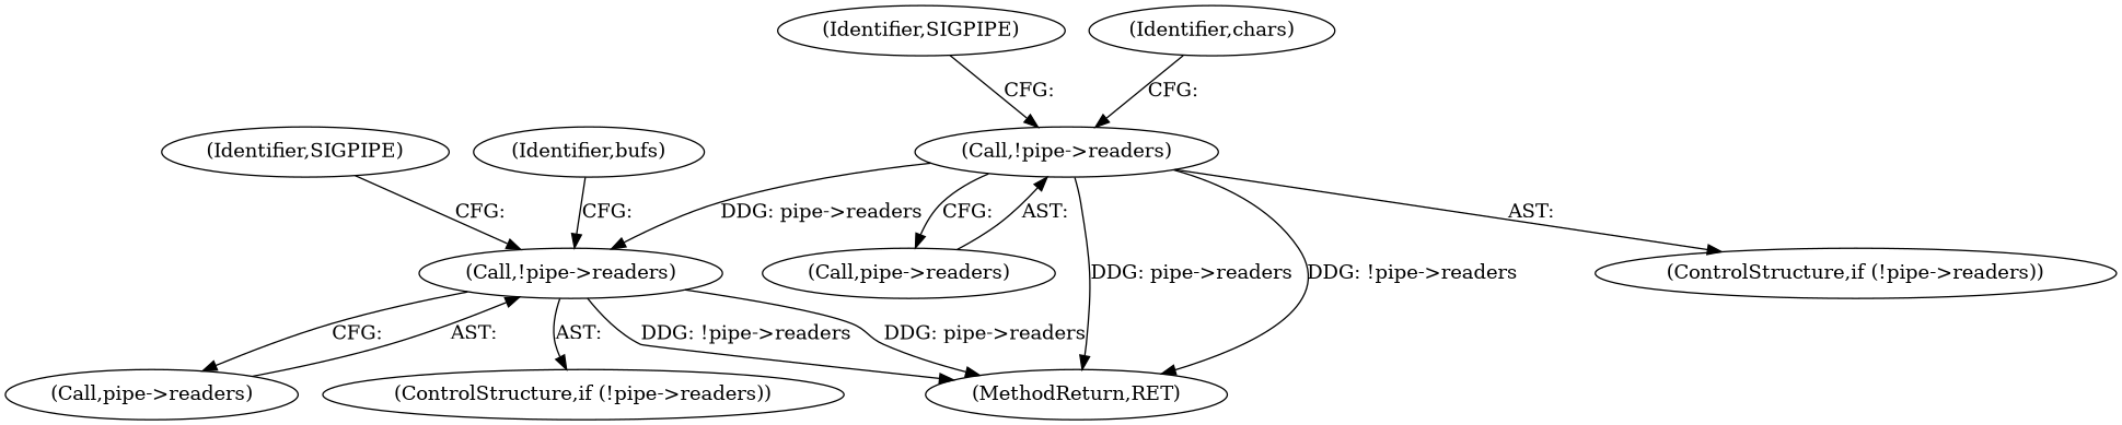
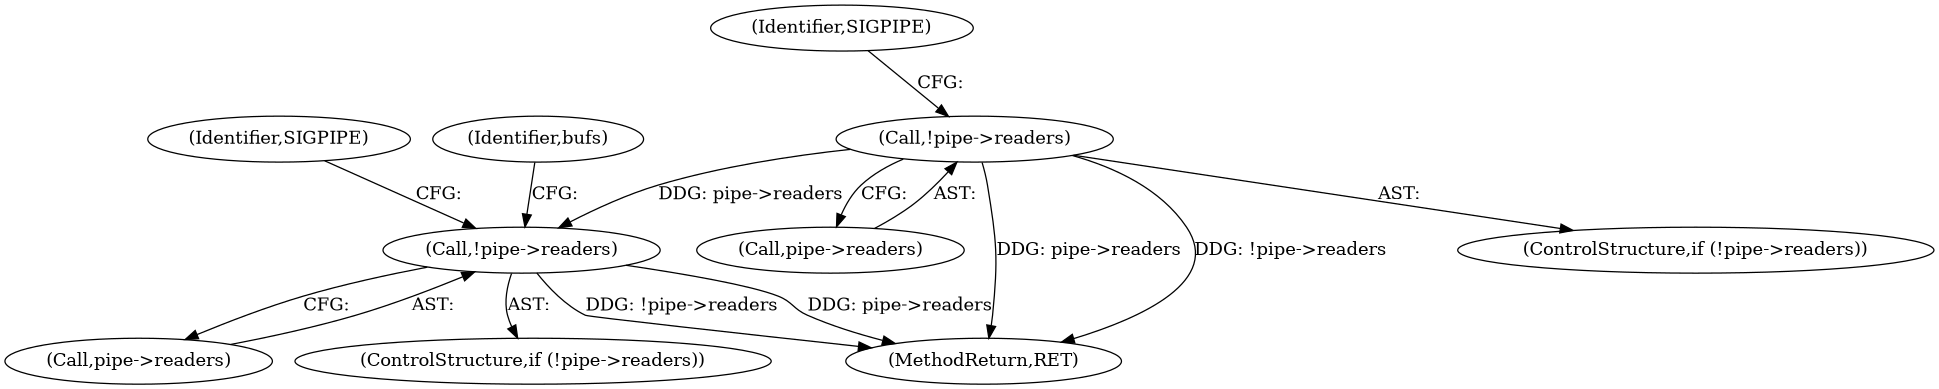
  digraph {
    n1 [label="(Call,!pipe->readers)"]
    n2 [label="(Call,!pipe->readers)"]
    n3 [label="(ControlStructure,if (!pipe->readers))"]
    n4 [label="(Call,pipe->readers)"]
    n5 [label="(MethodReturn,RET)"]
    n6 [label="(Call,pipe->readers)"]
    n7 [label="(ControlStructure,if (!pipe->readers))"]
    n8 [label="(Identifier,SIGPIPE)"]
    n9 [label="(Identifier,SIGPIPE)"]
-   n10 [label="(Identifier,chars)"]
    n11 [label="(Identifier,bufs)"]
    n1 -> n2 [label="DDG: pipe->readers"]
    n1 -> n3 [label="AST: "]
    n1 -> n4 [label="CFG: "]
    n1 -> n5 [label="DDG: pipe->readers"]
    n1 -> n5 [label="DDG: !pipe->readers"]
    n2 -> n5 [label="DDG: !pipe->readers"]
    n2 -> n5 [label="DDG: pipe->readers"]
    n2 -> n6 [label="CFG: "]
    n2 -> n7 [label="AST: "]
    n4 -> n1 [label="AST: "]
    n6 -> n2 [label="AST: "]
    n8 -> n2 [label="CFG: "]
    n9 -> n1 [label="CFG: "]
-   n10 -> n1 [label="CFG: "]
    n11 -> n2 [label="CFG: "]
  }
